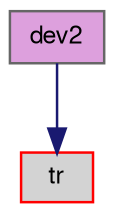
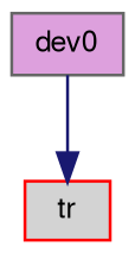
  digraph {
    rankdir=TB
    node [fontname=FreeSans fontsize=10 shape=record style=filled]
-   n1 [color=gray40 fillcolor=plum fontcolor=black height=0.2 label=dev2 width=0.4]
+   n1 [color=gray40 fillcolor=plum fontcolor=black height=0.2 label=dev0 width=0.4]
    n2 [color=red height=0.2 label=tr width=0.4 fillcolor=lightgrey]
    n1 -> n2 [color=midnightblue fontname=FreeSans fontsize=10 labelfontname=FreeSans labelfontsize=10 style=solid]
  }
